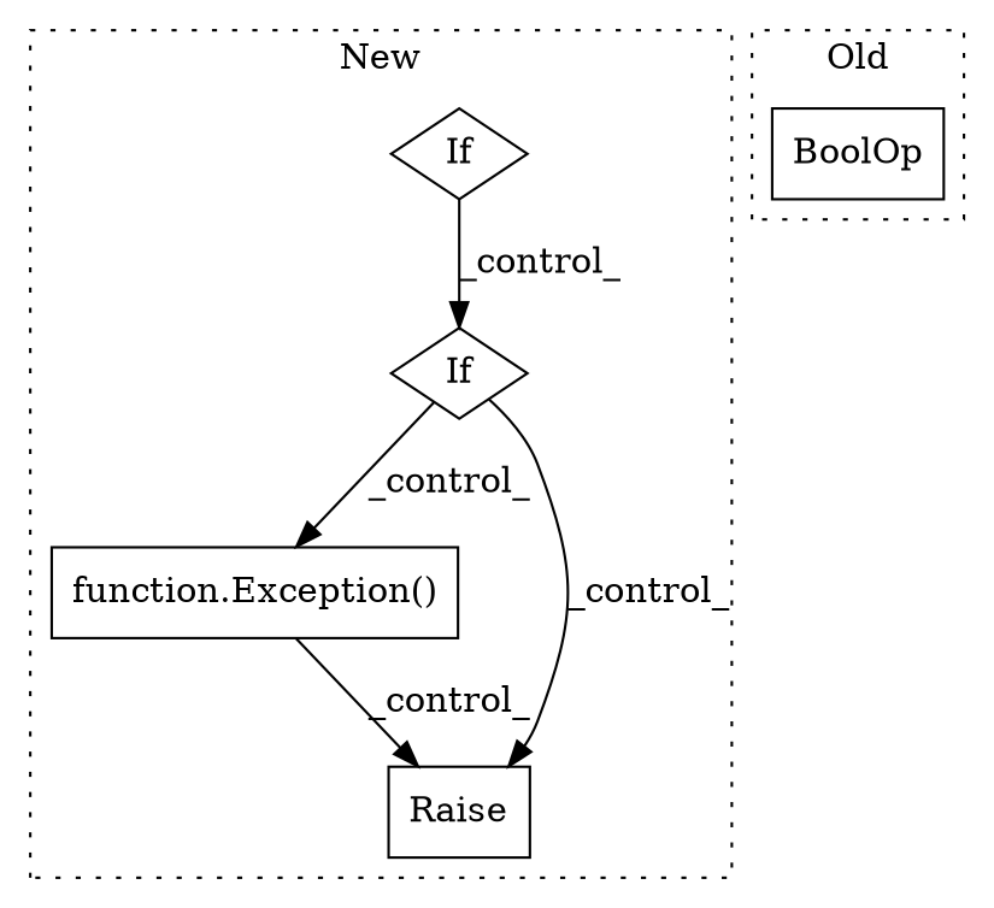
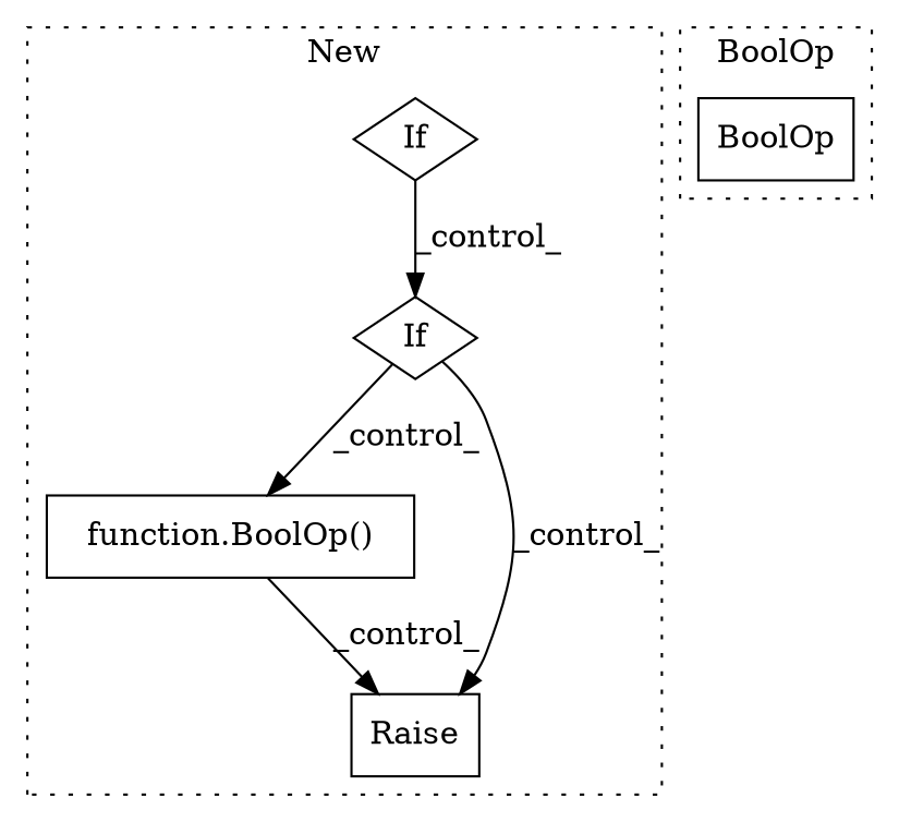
  digraph {
    node [a=96 l=3 shape=box]
-   n1 [a=75 l="10,1" label="function.Exception()" s="4294,4396"]
+   n1 [a=75 l="10,1" label="function.BoolOp()" s="4294,4396"]
    n2 [label=If s=4117 shape=diamond]
    n3 [a=91 l=6 label=Raise s=4288]
    n4 [label=If s=4162 shape=diamond]
    n5 [a=72 l=36 label=BoolOp s=4105]
    subgraph cluster_1 {
      label=New
      style=dotted
      n1
      n2
      n3
      n4
    }
    subgraph cluster_2 {
-     label=Old
+     label=BoolOp
      style=dotted
      n5
    }
    n1 -> n3 [label=_control_]
    n2 -> n4 [label=_control_]
    n4 -> n1 [label=_control_]
    n4 -> n3 [label=_control_]
  }
